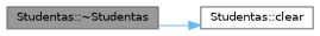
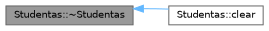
  digraph {
    rankdir=LR
    node [fontname=Helvetica fontsize=10 shape=box style=filled]
    n1 [color=gray40 fillcolor=grey60 fontcolor=black height=0.2 label="Studentas::~Studentas" width=0.4]
    n2 [color=grey40 fillcolor=white height=0.2 label="Studentas::clear" width=0.4]
-   n1 -> n2 [color=steelblue1 fontname=Helvetica fontsize=10 labelfontname=Helvetica labelfontsize=10 style=solid]
+   n2 -> n1 [color=steelblue1 fontname=Helvetica fontsize=10 labelfontname=Helvetica labelfontsize=10 style=solid]
  }
